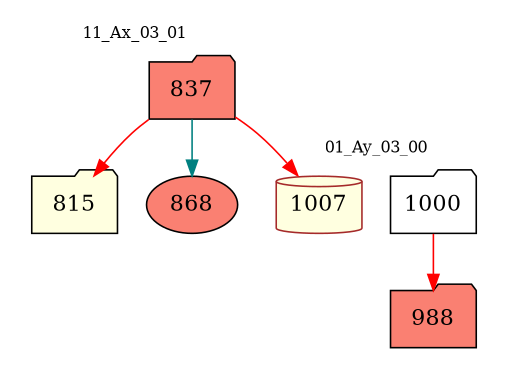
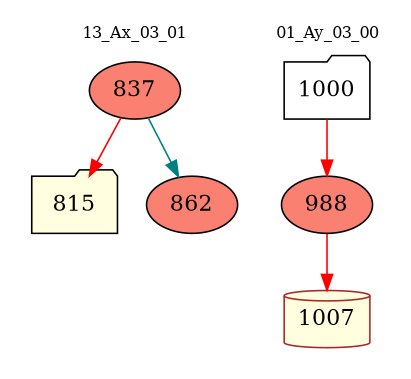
  digraph {
    node [color=black fillcolor=salmon shape=folder style=filled]
    edge [color=red]
-   n1 [label=837]
+   n1 [label=837 shape=ellipse]
    n2 [fillcolor=lightyellow label=815]
-   n3 [label=868 shape=ellipse]
+   n3 [label=862 shape=ellipse]
    n4 [fillcolor=white label=1000]
-   n5 [label=988]
+   n5 [label=988 shape=ellipse]
    n6 [color=brown fillcolor=lightyellow label=1007 shape=cylinder]
    subgraph cluster_1 {
      color=white
      fontsize=10
-     label="11_Ax_03_01"
+     label="13_Ax_03_01"
      n1
      n2
      n3
    }
    subgraph cluster_2 {
      color=white
      fontsize=10
      label="01_Ay_03_00"
      n4
      n5
      n6
    }
    n1 -> n2
    n1 -> n3 [color=teal]
    n4 -> n5
-   n1 -> n6
+   n5 -> n6
  }
